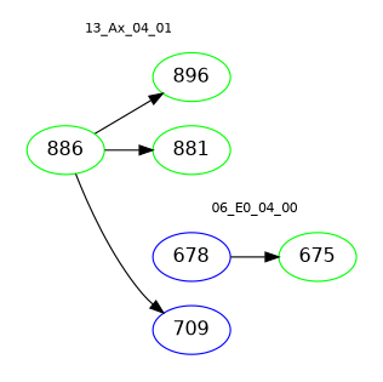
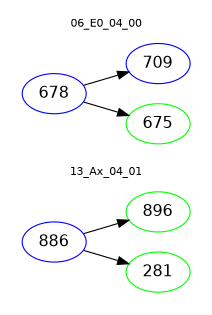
  digraph {
    fontname="DejaVu Sans"
    rankdir=LR
    node [color=blue fontname="DejaVu Sans"]
    edge [color=black fontname="DejaVu Sans"]
-   n1 [color=green label=886]
-   n2 [color=green label=881]
+   n1 [label=886]
+   n2 [color=green label=281]
    n3 [color=green label=896]
    n4 [label=678]
    n5 [color=green label=675]
    n6 [label=709]
    subgraph cluster_1 {
      color=white
      fontsize=10
      label="13_Ax_04_01"
      n1
      n2
      n3
    }
    subgraph cluster_2 {
      color=white
      fontsize=10
      label="06_E0_04_00"
      n4
      n5
      n6
    }
    n1 -> n2
    n1 -> n3
    n4 -> n5
-   n1 -> n6
+   n4 -> n6
  }
